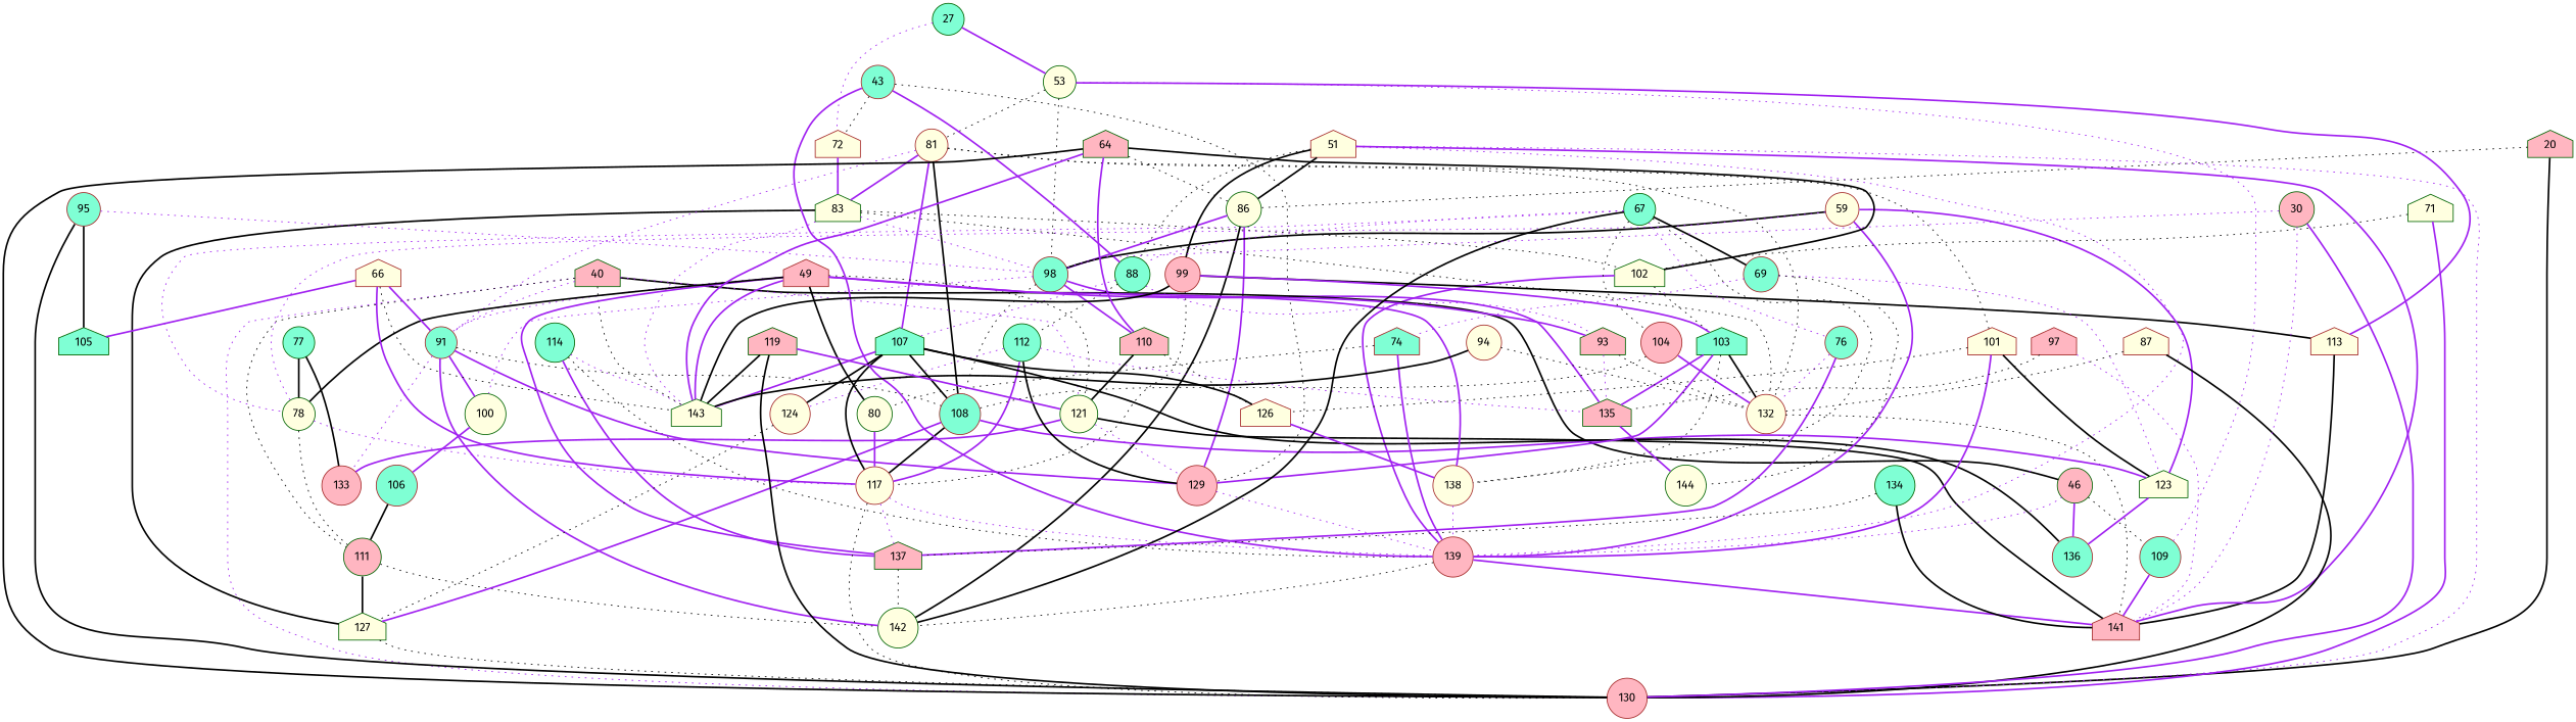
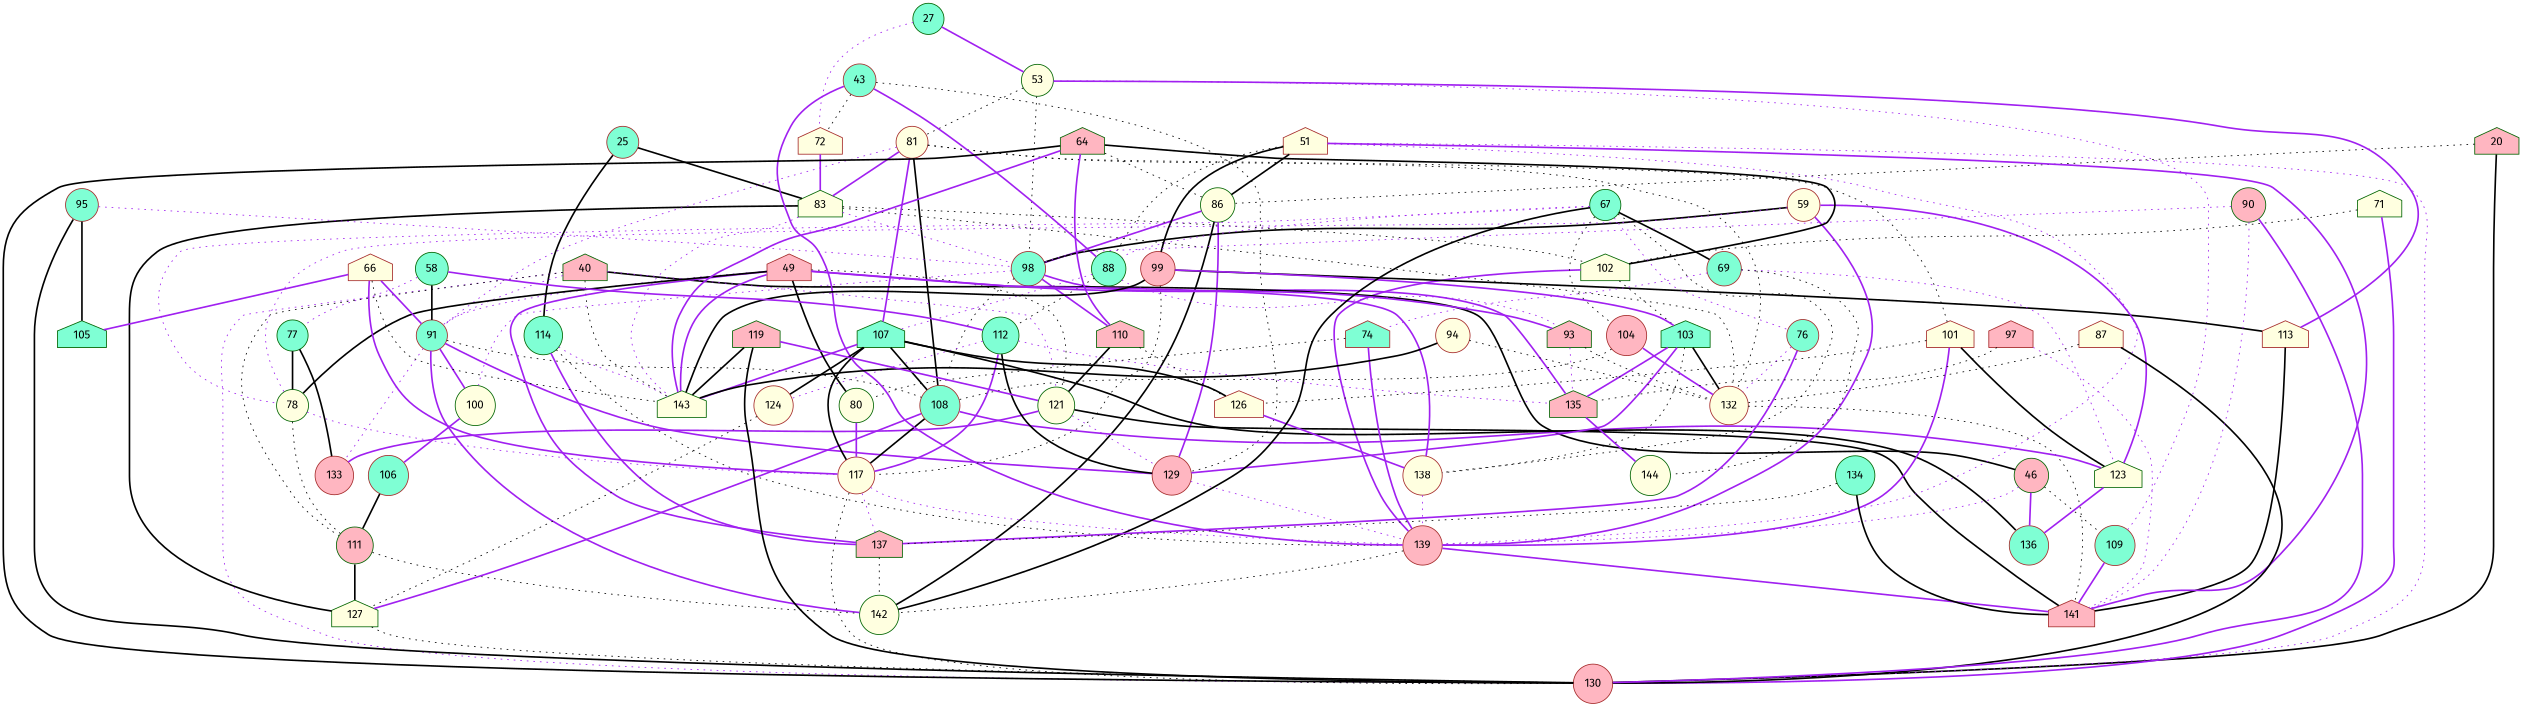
  graph {
    fontname="Fira Sans"
    node [color=darkgreen fillcolor=lightyellow fontname="Fira Sans" shape=circle style=filled]
    edge [color=purple fontname="Fira Sans" style=bold]
    86 [super="+16"]
    129 [color=brown fillcolor=lightpink super="+82"]
    98 [color=brown fillcolor=aquamarine super="+2+62"]
    142 [super="+92+118"]
    20 [fillcolor=lightpink shape=house]
    130 [color=brown fillcolor=lightpink super="+122"]
    83 [shape=house super="+55+48"]
    143 [shape=house super="+140"]
    102 [shape=house super="+79"]
    132 [color=brown super="+116+115"]
    127 [shape=house super="+56"]
+   25 [color=brown fillcolor=aquamarine]
    114 [fillcolor=aquamarine]
    139 [color=brown fillcolor=lightpink super="+47+68+84+96"]
    137 [fillcolor=lightpink shape=house super="+125"]
    27 [fillcolor=aquamarine]
    53
    72 [color=brown shape=house]
    109 [color=brown fillcolor=aquamarine]
    81 [color=brown super="+70+73"]
    113 [color=brown shape=house]
    40 [fillcolor=lightpink shape=house super="+28+38"]
    46 [fillcolor=lightpink]
    91 [color=brown fillcolor=aquamarine super="+34+85"]
    111 [fillcolor=lightpink]
    121 [super="+9"]
    136 [color=brown fillcolor=aquamarine super="+7"]
    133 [color=brown fillcolor=lightpink]
    108 [color=brown fillcolor=aquamarine super="+75+61"]
    100
    141 [color=brown fillcolor=lightpink shape=house super="+128"]
    43 [color=brown fillcolor=aquamarine super="+26"]
    88 [fillcolor=aquamarine super="+14"]
    93 [fillcolor=lightpink shape=house super="+8"]
    112 [fillcolor=aquamarine super="+24"]
    107 [fillcolor=aquamarine shape=house super="+11+1"]
    49 [color=brown fillcolor=lightpink shape=house super="+3+22"]
    78 [super="+32+45"]
    80
    138 [color=brown super="+21+41+37"]
    117 [color=brown super="+65"]
    135 [fillcolor=lightpink shape=house super="+54"]
    51 [color=brown shape=house]
    99 [color=brown fillcolor=lightpink super="+63"]
    103 [fillcolor=aquamarine shape=house super="+89"]
    101 [color=brown shape=house]
    110 [fillcolor=lightpink shape=house]
+   58 [fillcolor=aquamarine]
    77 [fillcolor=aquamarine]
    124 [color=brown]
    59 [color=brown super="+10"]
    123 [shape=house super="+5"]
    64 [fillcolor=lightpink shape=house super="+57+18"]
    126 [color=brown shape=house super="+52"]
    66 [color=brown shape=house]
    105 [fillcolor=aquamarine shape=house]
    67 [fillcolor=aquamarine super="+33"]
    69 [color=brown fillcolor=aquamarine]
    76 [color=brown fillcolor=aquamarine]
    104 [color=brown fillcolor=lightpink]
    74 [color=brown fillcolor=aquamarine shape=house]
    144
    71 [shape=house]
    87 [color=brown shape=house]
-   90 [fillcolor=lightpink label=30]
+   90 [fillcolor=lightpink]
    106 [color=brown fillcolor=aquamarine]
    94 [color=brown]
    95 [color=brown fillcolor=aquamarine]
    97 [color=brown fillcolor=lightpink shape=house]
    119 [fillcolor=lightpink shape=house]
    134 [fillcolor=aquamarine]
    86 -- 129
    86 -- 98 [weight=2]
    86 -- 142 [color=black]
    129 -- 139 [style=dotted]
    98 -- 108 [color=black style=dotted]
    98 -- 100 [style=dotted]
    98 -- 135
    98 -- 110
    20 -- 86 [color=black style=dotted]
    20 -- 130 [color=black weight=2]
    83 -- 98 [style=dotted]
    83 -- 143 [style=dotted]
    83 -- 102 [color=black style=dotted weight=2]
    83 -- 132 [color=black style=dotted]
    83 -- 127 [color=black]
    102 -- 139 [weight=2]
    102 -- 103 [color=black style=dotted]
    132 -- 141 [color=black style=dotted]
    127 -- 130 [color=black style=dotted]
+   25 -- 83 [color=black]
+   25 -- 114 [color=black]
    114 -- 143 [style=dotted]
    114 -- 139 [color=black style=dotted]
    114 -- 137
    139 -- 142 [color=black style=dotted weight=2]
    139 -- 141 [weight=3]
    137 -- 142 [color=black style=dotted]
    27 -- 53
    27 -- 72 [style=dotted]
    53 -- 98 [color=black style=dotted]
    53 -- 109 [style=dotted]
    53 -- 81 [color=black style=dotted]
    53 -- 113
    72 -- 83 [weight=3]
    109 -- 141
    81 -- 83 [weight=2]
    81 -- 132 [color=black style=dotted weight=2]
    81 -- 91 [style=dotted]
    81 -- 108 [color=black]
    81 -- 107 [weight=2]
    81 -- 101 [color=black style=dotted]
    113 -- 141 [color=black]
    40 -- 130 [style=dotted]
    40 -- 143 [color=black style=dotted weight=2]
    40 -- 46 [color=black]
    40 -- 91 [style=dotted weight=2]
    40 -- 111 [color=black style=dotted]
    40 -- 121 [style=dotted]
    46 -- 139 [style=dotted weight=2]
    46 -- 109 [color=black style=dotted]
    46 -- 136
    91 -- 129 [weight=2]
    91 -- 142 [weight=3]
    91 -- 133 [style=dotted]
    91 -- 108 [color=black style=dotted]
    91 -- 100
    111 -- 142 [color=black style=dotted]
    111 -- 127 [color=black]
    121 -- 129 [style=dotted]
    121 -- 133
    121 -- 141 [color=black]
    108 -- 127
    108 -- 117 [color=black]
    108 -- 123
    100 -- 106
    43 -- 129 [color=black style=dotted]
    43 -- 139
    43 -- 72 [color=black style=dotted weight=2]
    43 -- 88
    88 -- 93 [style=dotted]
    88 -- 112 [color=black style=dotted weight=2]
    88 -- 107 [style=dotted]
    93 -- 132 [color=black style=dotted weight=2]
    93 -- 135 [style=dotted weight=2]
    112 -- 129 [color=black]
    112 -- 117
    112 -- 135 [style=dotted]
    112 -- 124 [style=dotted]
    107 -- 143
    107 -- 136 [color=black]
    107 -- 108 [color=black]
    107 -- 117 [color=black]
    107 -- 124 [color=black]
    107 -- 126 [color=black]
    49 -- 143
    49 -- 137 [weight=2]
    49 -- 91 [style=dotted]
    49 -- 121 [color=black style=dotted]
    49 -- 93 [weight=2]
    49 -- 78 [color=black]
    49 -- 80 [color=black]
    49 -- 138 [weight=2]
    78 -- 111 [color=black style=dotted]
    78 -- 117 [style=dotted]
    80 -- 117
    138 -- 139 [style=dotted weight=2]
    117 -- 130 [color=black style=dotted]
    117 -- 139 [style=dotted weight=2]
    117 -- 137 [style=dotted]
    135 -- 144
    51 -- 86 [color=black weight=2]
    51 -- 130 [style=dotted]
    51 -- 139 [style=dotted]
    51 -- 141
    51 -- 88 [color=black style=dotted]
    51 -- 99 [color=black]
    99 -- 143 [color=black]
    99 -- 113 [color=black]
    99 -- 117 [color=black style=dotted weight=2]
    99 -- 103
    103 -- 129 [weight=2]
    103 -- 132 [color=black weight=2]
    103 -- 138 [color=black style=dotted]
    103 -- 135 [weight=2]
    101 -- 139
    101 -- 123 [color=black]
    101 -- 126 [color=black style=dotted]
    110 -- 121 [color=black]
    110 -- 126 [color=black style=dotted]
+   58 -- 91 [color=black]
+   58 -- 112
+   58 -- 77 [style=dotted]
    77 -- 133 [color=black]
    77 -- 78 [color=black]
    124 -- 127 [color=black style=dotted]
    59 -- 98 [color=black]
    59 -- 139 [weight=2]
    59 -- 78 [style=dotted]
    59 -- 123
    123 -- 136
    64 -- 86 [color=black style=dotted]
    64 -- 130 [color=black]
    64 -- 143
    64 -- 102 [color=black]
    64 -- 110
    126 -- 138
    66 -- 143 [color=black style=dotted]
    66 -- 91
    66 -- 117
    66 -- 105
    67 -- 142 [color=black]
    67 -- 88 [style=dotted]
    67 -- 78 [style=dotted]
    67 -- 138 [color=black style=dotted]
    67 -- 69 [color=black weight=2]
    67 -- 76 [style=dotted]
    67 -- 104 [color=black style=dotted]
    69 -- 123 [style=dotted]
    69 -- 74 [style=dotted]
    69 -- 144 [color=black style=dotted]
    76 -- 132 [style=dotted]
    76 -- 137
    104 -- 132
    104 -- 108 [color=black style=dotted]
    74 -- 139
    74 -- 80 [color=black style=dotted]
    71 -- 130
    71 -- 102 [color=black style=dotted]
    87 -- 130 [color=black]
    87 -- 132 [color=black style=dotted]
    90 -- 98 [style=dotted]
    90 -- 130
    90 -- 141 [style=dotted]
    106 -- 111 [color=black]
    94 -- 143 [color=black]
    94 -- 132 [color=black style=dotted]
    95 -- 98 [style=dotted]
    95 -- 130 [color=black]
    95 -- 105 [color=black]
    97 -- 141 [style=dotted]
    97 -- 135 [color=black style=dotted]
    119 -- 130 [color=black]
    119 -- 143 [color=black]
    119 -- 121
    134 -- 137 [color=black style=dotted]
    134 -- 141 [color=black]
  }
